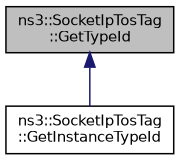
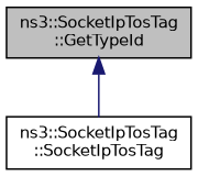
  digraph {
    rankdir=TB
    node [color=black fontname=Helvetica fontsize=10 shape=record style=filled]
    n1 [fillcolor=grey75 fontcolor=black height=0.2 label="ns3::SocketIpTosTag\l::GetTypeId" width=0.4]
-   n2 [fillcolor=white height=0.2 label="ns3::SocketIpTosTag\l::GetInstanceTypeId" width=0.4]
+   n2 [fillcolor=white height=0.2 label="ns3::SocketIpTosTag\l::SocketIpTosTag" width=0.4]
    n1 -> n2 [color=midnightblue dir=back fontname=Helvetica fontsize=10 labelfontname=Helvetica labelfontsize=10 style=solid]
  }
